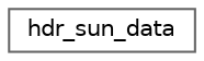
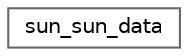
  digraph {
    rankdir=LR
-   n1 [color=grey40 fillcolor=white fontname=Helvetica fontsize=10 height=0.2 label=hdr_sun_data shape=box style=filled width=0.4]
+   n1 [color=grey40 fillcolor=white fontname=Helvetica fontsize=10 height=0.2 label=sun_sun_data shape=box style=filled width=0.4]
  }
